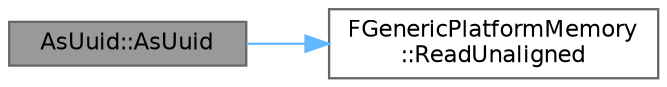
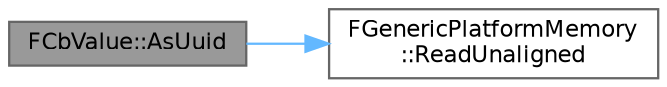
  digraph {
    rankdir=LR
    node [fontname=Helvetica fontsize=10 shape=box style=filled]
-   n1 [color=gray40 fillcolor=grey60 fontcolor=black height=0.2 label="AsUuid::AsUuid" width=0.4]
+   n1 [color=gray40 fillcolor=grey60 fontcolor=black height=0.2 label="FCbValue::AsUuid" width=0.4]
    n2 [color=grey40 fillcolor=white height=0.2 label="FGenericPlatformMemory\l::ReadUnaligned" width=0.4]
    n1 -> n2 [color=steelblue1 fontname=Helvetica fontsize=10 labelfontname=Helvetica labelfontsize=10 style=solid]
  }
